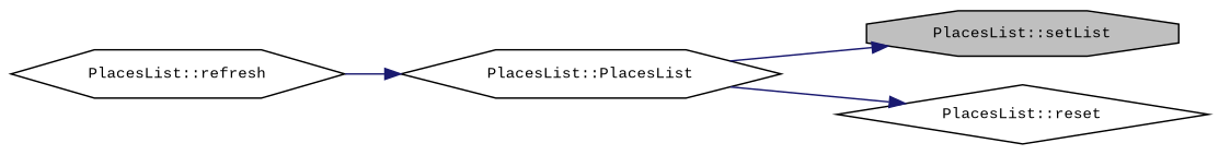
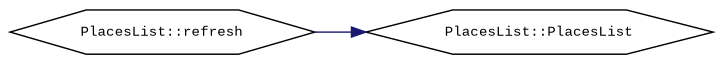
  digraph {
    fontname="Liberation Mono"
    rankdir=RL
    node [color=black fillcolor=white fontname="Liberation Mono" fontsize=10 shape=hexagon style=filled]
    edge [color=midnightblue dir=back fontname="Liberation Mono" fontsize=10 labelfontname=Helvetica labelfontsize=10 style=solid]
-   n1 [fillcolor=grey75 fontcolor=black height=0.2 label="PlacesList::setList" shape=octagon width=0.4]
    n2 [height=0.2 label="PlacesList::PlacesList" width=0.4]
    n3 [height=0.2 label="PlacesList::refresh" width=0.4]
-   n4 [height=0.2 label="PlacesList::reset" shape=diamond width=0.4]
-   n1 -> n2
    n2 -> n3
-   n4 -> n2
  }
